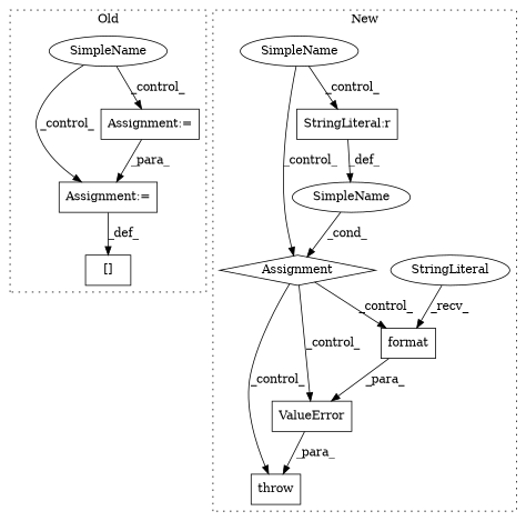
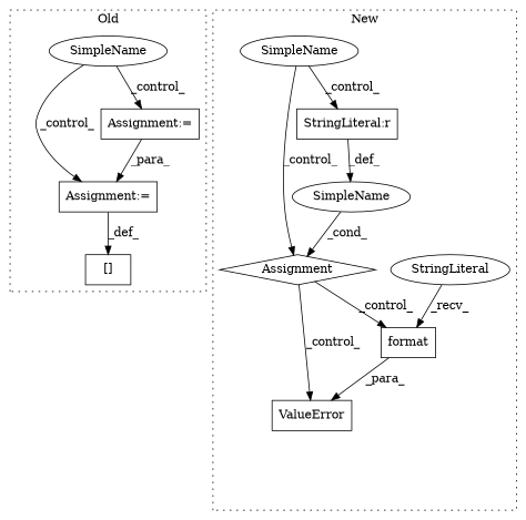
  digraph {
    node [a=42 shape=box]
    n1 [a=2 l="14,1" label="[]" s="7204,7219"]
    n2 [a=7 l=1 label="Assignment:=" s=7220]
    n3 [label=SimpleName shape=ellipse]
    n4 [a=7 l=1 label="Assignment:=" s=7003]
    n5 [a=32 l="7,1" label=format s="7986,7994"]
    n6 [a=45 l=44 label=StringLiteral s=7941 shape=ellipse]
    n7 [a=25 l="4,2" label=Assignment s="7867,7906" shape=diamond]
    n8 [label=SimpleName shape=ellipse]
    n9 [a=27 l=3 label="StringLiteral:r" s=7873]
-   n10 [a=53 l=6 label=throw s=7924]
    n11 [a=32 l="11,1" label=ValueError s="7930,7995"]
    n12 [label=SimpleName shape=ellipse]
    subgraph cluster_1 {
      label=Old
      style=dotted
      n1
      n2
      n3
      n4
    }
    subgraph cluster_2 {
      label=New
      style=dotted
      n5
      n6
      n7
      n8
      n9
-     n10
      n11
      n12
    }
    n2 -> n1 [label=_def_]
    n3 -> n2 [label=_control_]
    n3 -> n4 [label=_control_]
    n4 -> n2 [label=_para_]
    n5 -> n11 [label=_para_]
    n6 -> n5 [label=_recv_]
    n7 -> n5 [label=_control_]
-   n7 -> n10 [label=_control_]
    n7 -> n11 [label=_control_]
    n8 -> n7 [label=_cond_]
    n9 -> n8 [label=_def_]
-   n11 -> n10 [label=_para_]
    n12 -> n7 [label=_control_]
    n12 -> n9 [label=_control_]
  }
